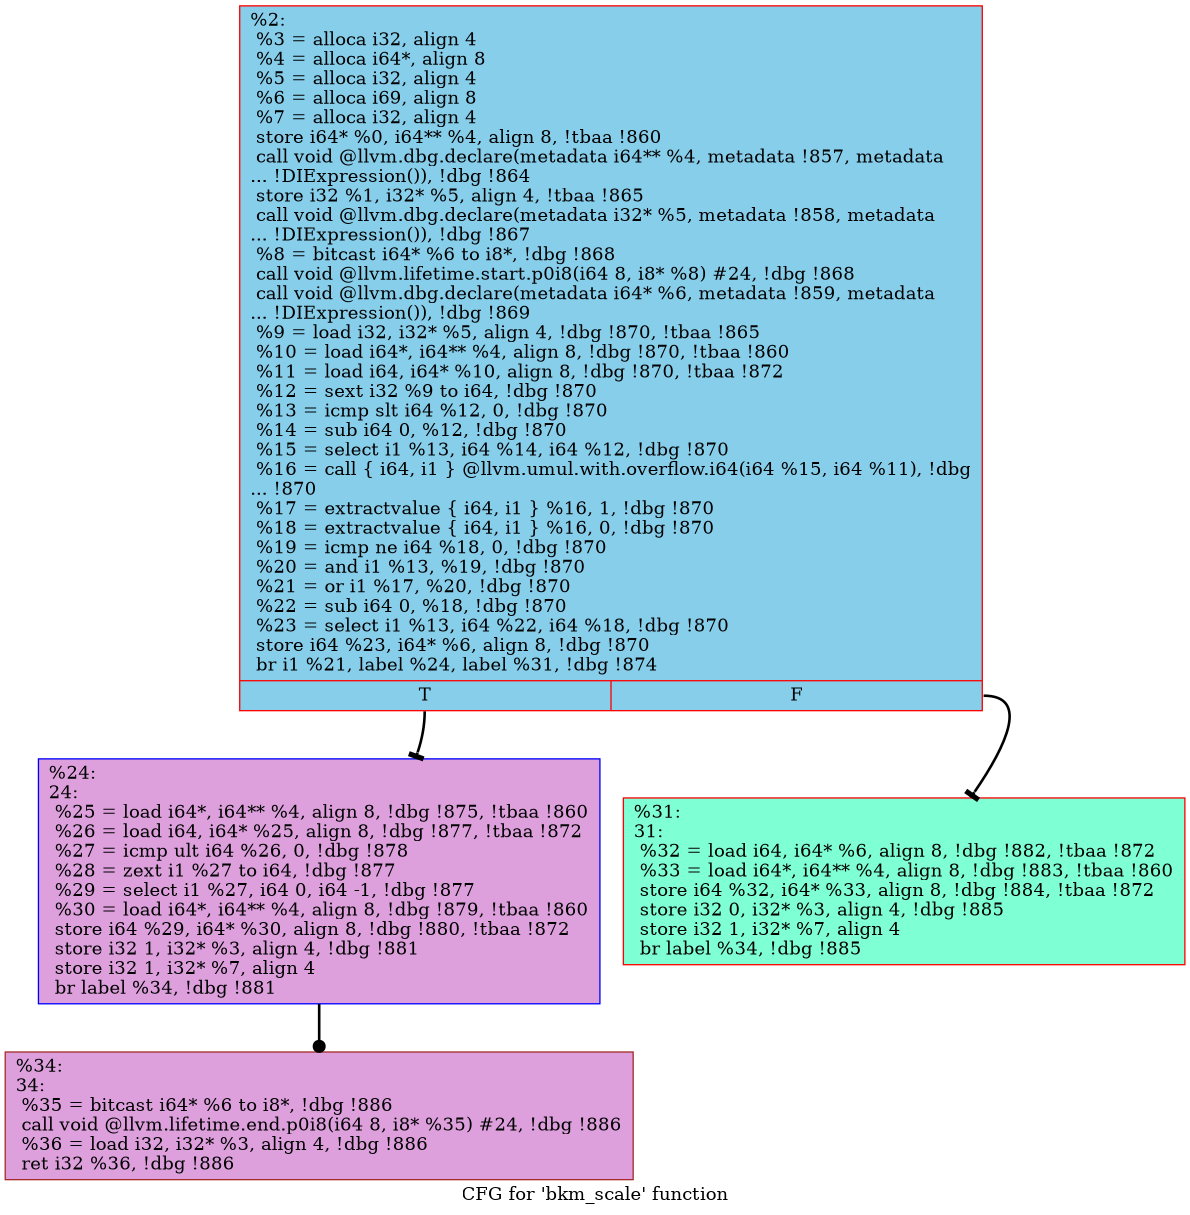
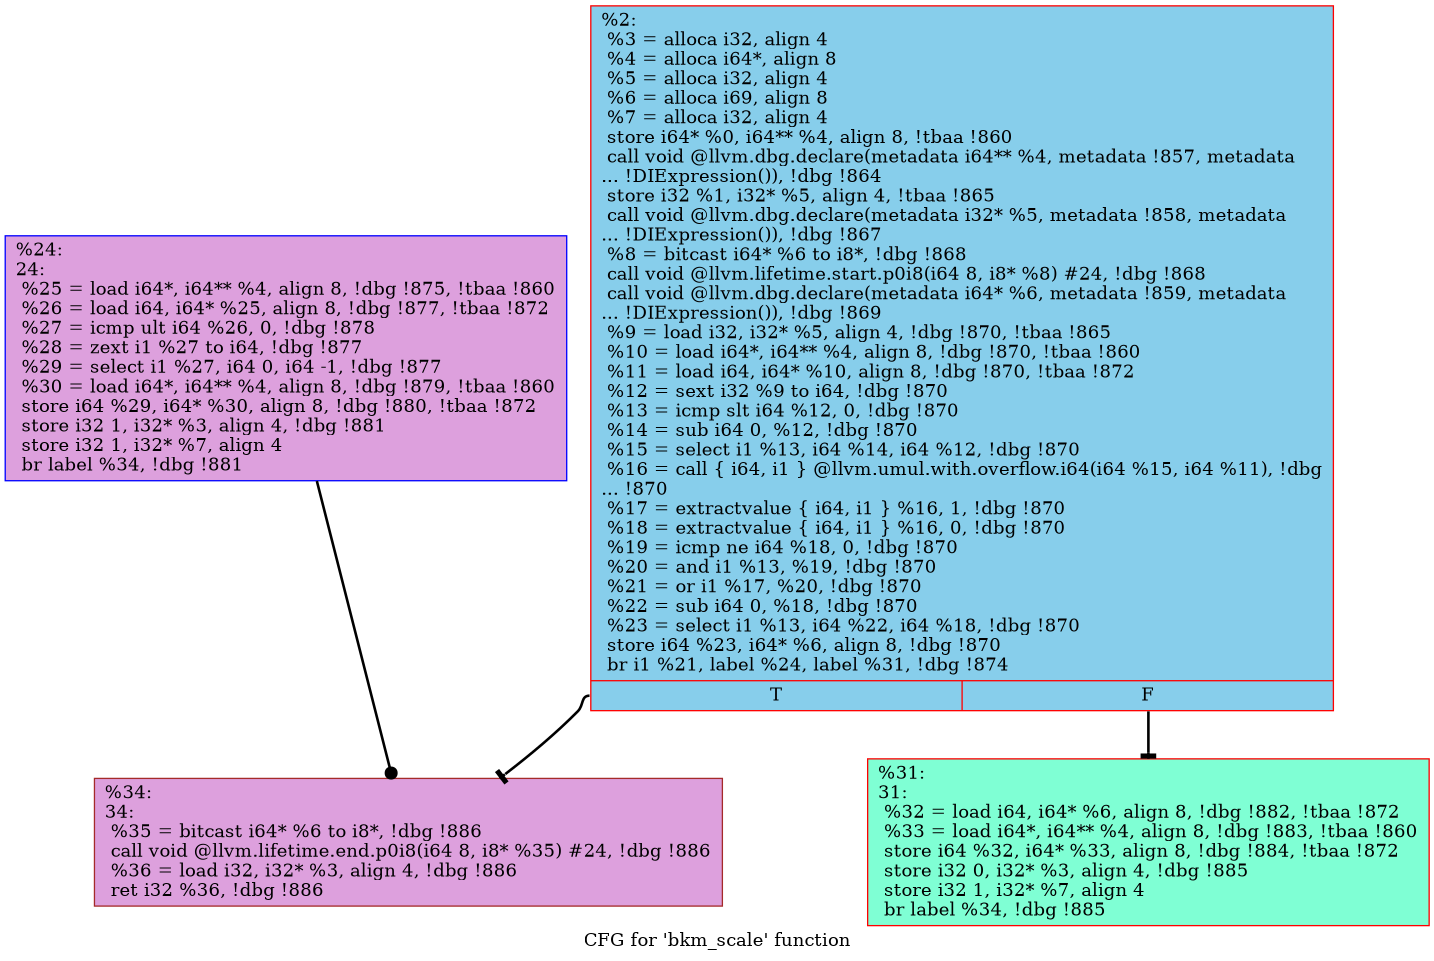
  digraph {
    label="CFG for 'bkm_scale' function"
    node [color=red fillcolor=plum shape=record style=filled]
    edge [arrowhead=tee style=bold]
    n1 [fillcolor=skyblue label="{%2:\l  %3 = alloca i32, align 4\l  %4 = alloca i64*, align 8\l  %5 = alloca i32, align 4\l  %6 = alloca i69, align 8\l  %7 = alloca i32, align 4\l  store i64* %0, i64** %4, align 8, !tbaa !860\l  call void @llvm.dbg.declare(metadata i64** %4, metadata !857, metadata\l... !DIExpression()), !dbg !864\l  store i32 %1, i32* %5, align 4, !tbaa !865\l  call void @llvm.dbg.declare(metadata i32* %5, metadata !858, metadata\l... !DIExpression()), !dbg !867\l  %8 = bitcast i64* %6 to i8*, !dbg !868\l  call void @llvm.lifetime.start.p0i8(i64 8, i8* %8) #24, !dbg !868\l  call void @llvm.dbg.declare(metadata i64* %6, metadata !859, metadata\l... !DIExpression()), !dbg !869\l  %9 = load i32, i32* %5, align 4, !dbg !870, !tbaa !865\l  %10 = load i64*, i64** %4, align 8, !dbg !870, !tbaa !860\l  %11 = load i64, i64* %10, align 8, !dbg !870, !tbaa !872\l  %12 = sext i32 %9 to i64, !dbg !870\l  %13 = icmp slt i64 %12, 0, !dbg !870\l  %14 = sub i64 0, %12, !dbg !870\l  %15 = select i1 %13, i64 %14, i64 %12, !dbg !870\l  %16 = call \{ i64, i1 \} @llvm.umul.with.overflow.i64(i64 %15, i64 %11), !dbg\l... !870\l  %17 = extractvalue \{ i64, i1 \} %16, 1, !dbg !870\l  %18 = extractvalue \{ i64, i1 \} %16, 0, !dbg !870\l  %19 = icmp ne i64 %18, 0, !dbg !870\l  %20 = and i1 %13, %19, !dbg !870\l  %21 = or i1 %17, %20, !dbg !870\l  %22 = sub i64 0, %18, !dbg !870\l  %23 = select i1 %13, i64 %22, i64 %18, !dbg !870\l  store i64 %23, i64* %6, align 8, !dbg !870\l  br i1 %21, label %24, label %31, !dbg !874\l|{<s0>T|<s1>F}}"]
    n2 [color=blue label="{%24:\l24:                                               \l  %25 = load i64*, i64** %4, align 8, !dbg !875, !tbaa !860\l  %26 = load i64, i64* %25, align 8, !dbg !877, !tbaa !872\l  %27 = icmp ult i64 %26, 0, !dbg !878\l  %28 = zext i1 %27 to i64, !dbg !877\l  %29 = select i1 %27, i64 0, i64 -1, !dbg !877\l  %30 = load i64*, i64** %4, align 8, !dbg !879, !tbaa !860\l  store i64 %29, i64* %30, align 8, !dbg !880, !tbaa !872\l  store i32 1, i32* %3, align 4, !dbg !881\l  store i32 1, i32* %7, align 4\l  br label %34, !dbg !881\l}"]
    n3 [fillcolor=aquamarine label="{%31:\l31:                                               \l  %32 = load i64, i64* %6, align 8, !dbg !882, !tbaa !872\l  %33 = load i64*, i64** %4, align 8, !dbg !883, !tbaa !860\l  store i64 %32, i64* %33, align 8, !dbg !884, !tbaa !872\l  store i32 0, i32* %3, align 4, !dbg !885\l  store i32 1, i32* %7, align 4\l  br label %34, !dbg !885\l}"]
    n4 [color=brown label="{%34:\l34:                                               \l  %35 = bitcast i64* %6 to i8*, !dbg !886\l  call void @llvm.lifetime.end.p0i8(i64 8, i8* %35) #24, !dbg !886\l  %36 = load i32, i32* %3, align 4, !dbg !886\l  ret i32 %36, !dbg !886\l}"]
-   n1 -> n2 [tailport=s0]
+   n1 -> n4 [tailport=s0]
    n1 -> n3 [tailport=s1]
    n2 -> n4 [arrowhead=dot]
  }
